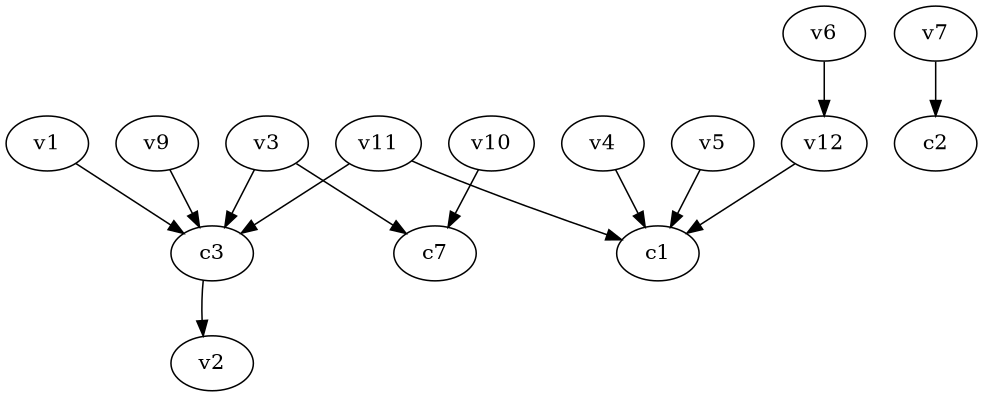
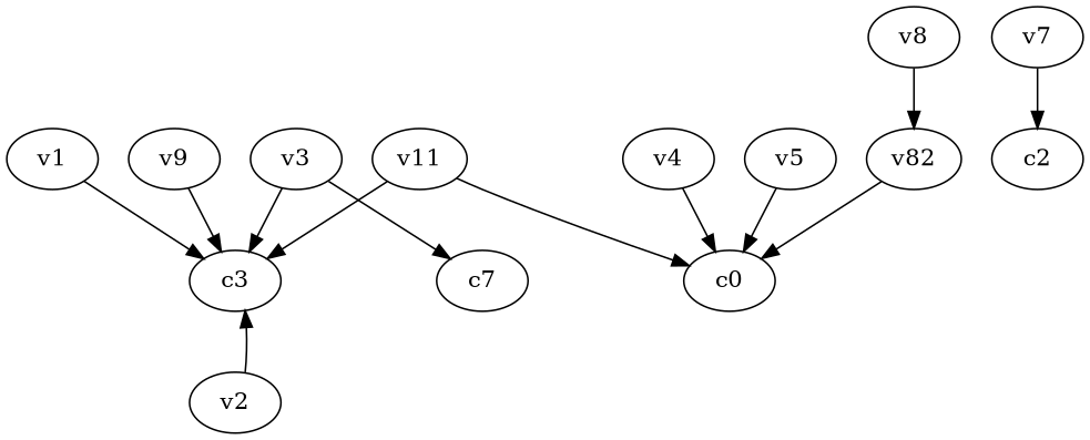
  strict digraph {
    edge [weight=1]
    v1
    c3
    v2
    v3
    n5 [label=c7]
    v4
-   c1
+   c1 [label=c0]
    v5
-   v6
-   v12
+   v6 [label=v8]
+   v12 [label=v82]
    v7
    c2
    v9
-   v10
    v11
    v1 -> c3
-   c3 -> v2
+   v2 -> c3
    v3 -> c3
    v3 -> n5
    v4 -> c1
    v5 -> c1
    v6 -> v12
    v12 -> c1
    v7 -> c2
    v9 -> c3
-   v10 -> n5
    v11 -> c3
    v11 -> c1
  }
